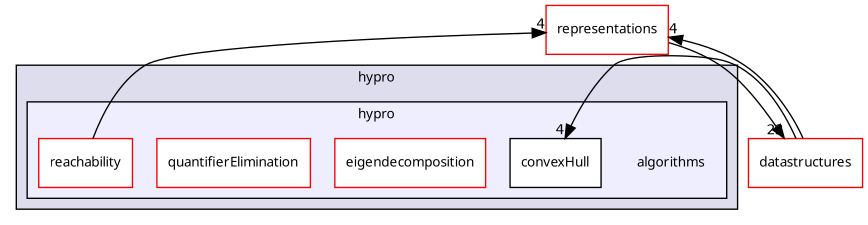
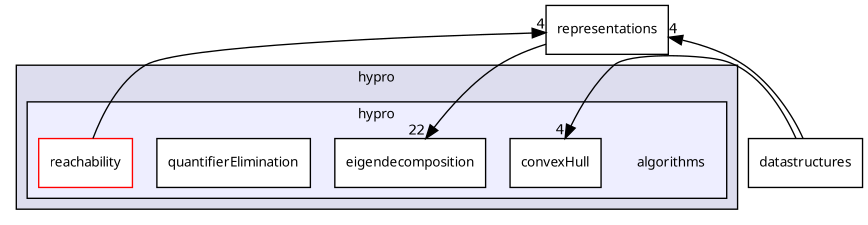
  digraph {
    compound=true
    fontname="Noto Sans"
    node [fontname="Noto Sans" fontsize=10 shape=box color=black fillcolor=white style=filled]
    edge [fontname="Noto Sans" headlabel=4 labeldistance=1.5 labelfontname=Helvetica labelfontsize=10]
    n1 [label=algorithms shape=plaintext color="" fillcolor="" style=""]
    n2 [label=convexHull]
-   n3 [color=red label=eigendecomposition]
-   n4 [color=red label=quantifierElimination]
+   n3 [label=eigendecomposition]
+   n4 [label=quantifierElimination]
    n5 [color=red label=reachability]
-   n6 [color=red label=representations]
-   n7 [color=red label=datastructures]
+   n6 [label=representations]
+   n7 [label=datastructures]
    subgraph cluster_1 {
      bgcolor="#ddddee"
      fontsize=10
      label=hypro
      pencolor=black
      subgraph cluster_2 {
        bgcolor="#eeeeff"
        fontsize=10
        label=hypro
        pencolor=black
        n1
        n2
        n3
        n4
        n5
      }
    }
    n5 -> n6
-   n6 -> n7 [headlabel=22]
+   n6 -> n3 [headlabel=22]
    n7 -> n2
    n7 -> n6
  }
